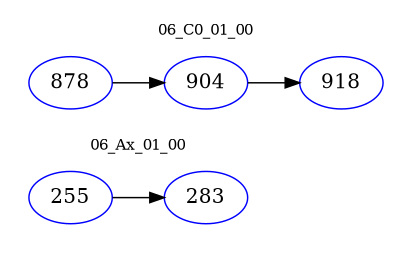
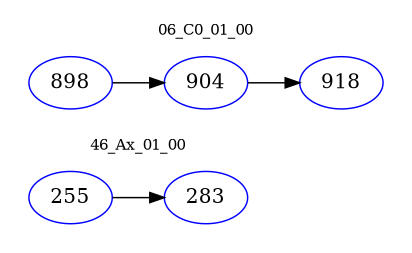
  digraph {
    rankdir=LR
    node [color=blue]
    edge [color=black]
    n1 [label=255]
    n2 [label=283]
-   n3 [label=878]
+   n3 [label=898]
    n4 [label=904]
    n5 [label=918]
    subgraph cluster_1 {
      color=white
      fontsize=10
-     label="06_Ax_01_00"
+     label="46_Ax_01_00"
      n1
      n2
    }
    subgraph cluster_2 {
      color=white
      fontsize=10
      label="06_C0_01_00"
      n3
      n4
      n5
    }
    n1 -> n2
    n3 -> n4
    n4 -> n5
  }
